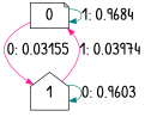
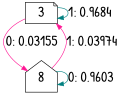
  digraph {
    fontname="Patrick Hand"
    node [fontsize=24 fontname="Patrick Hand"]
    edge [fontsize=24 color=teal fontname="Patrick Hand"]
-   0 [shape=note]
-   1 [shape=house]
+   0 [shape=note label=3]
+   1 [shape=house label=8]
    0 -> 0 [label="1: 0.9684   "]
    0 -> 1 [label="0: 0.03155  " color=deeppink]
    1 -> 0 [label="1: 0.03974  " color=deeppink]
    1 -> 1 [label="0: 0.9603   "]
  }
